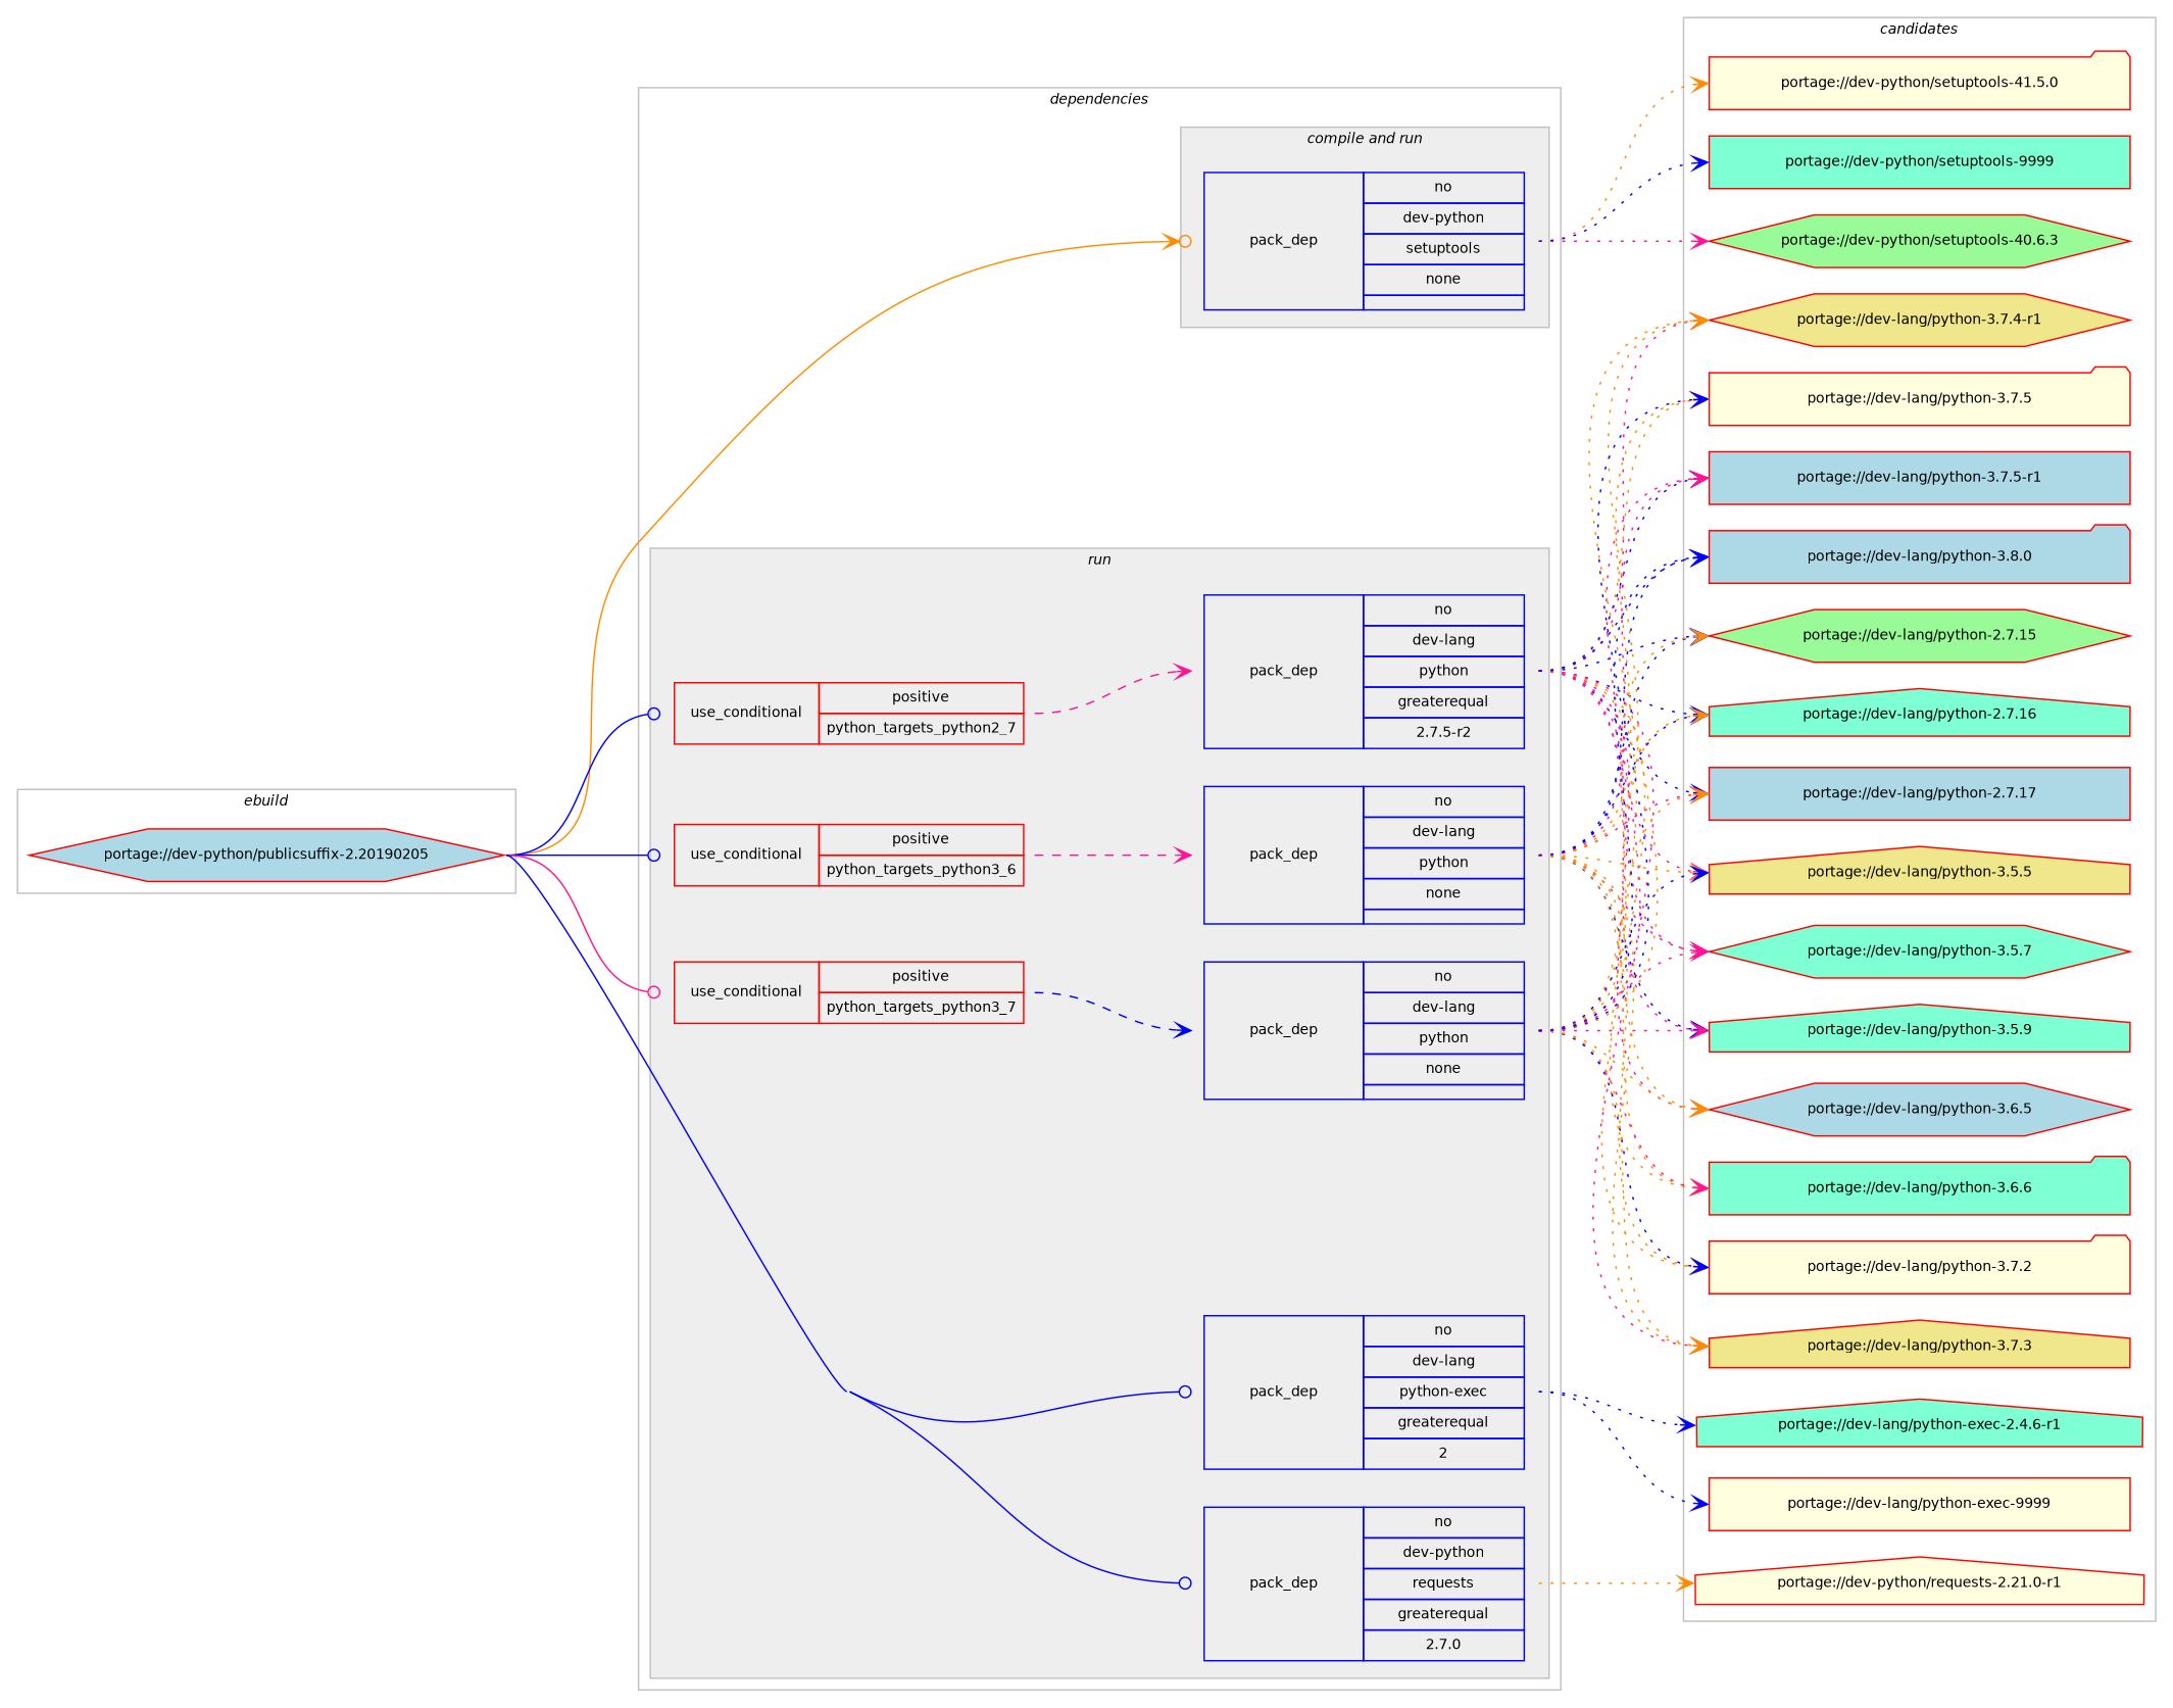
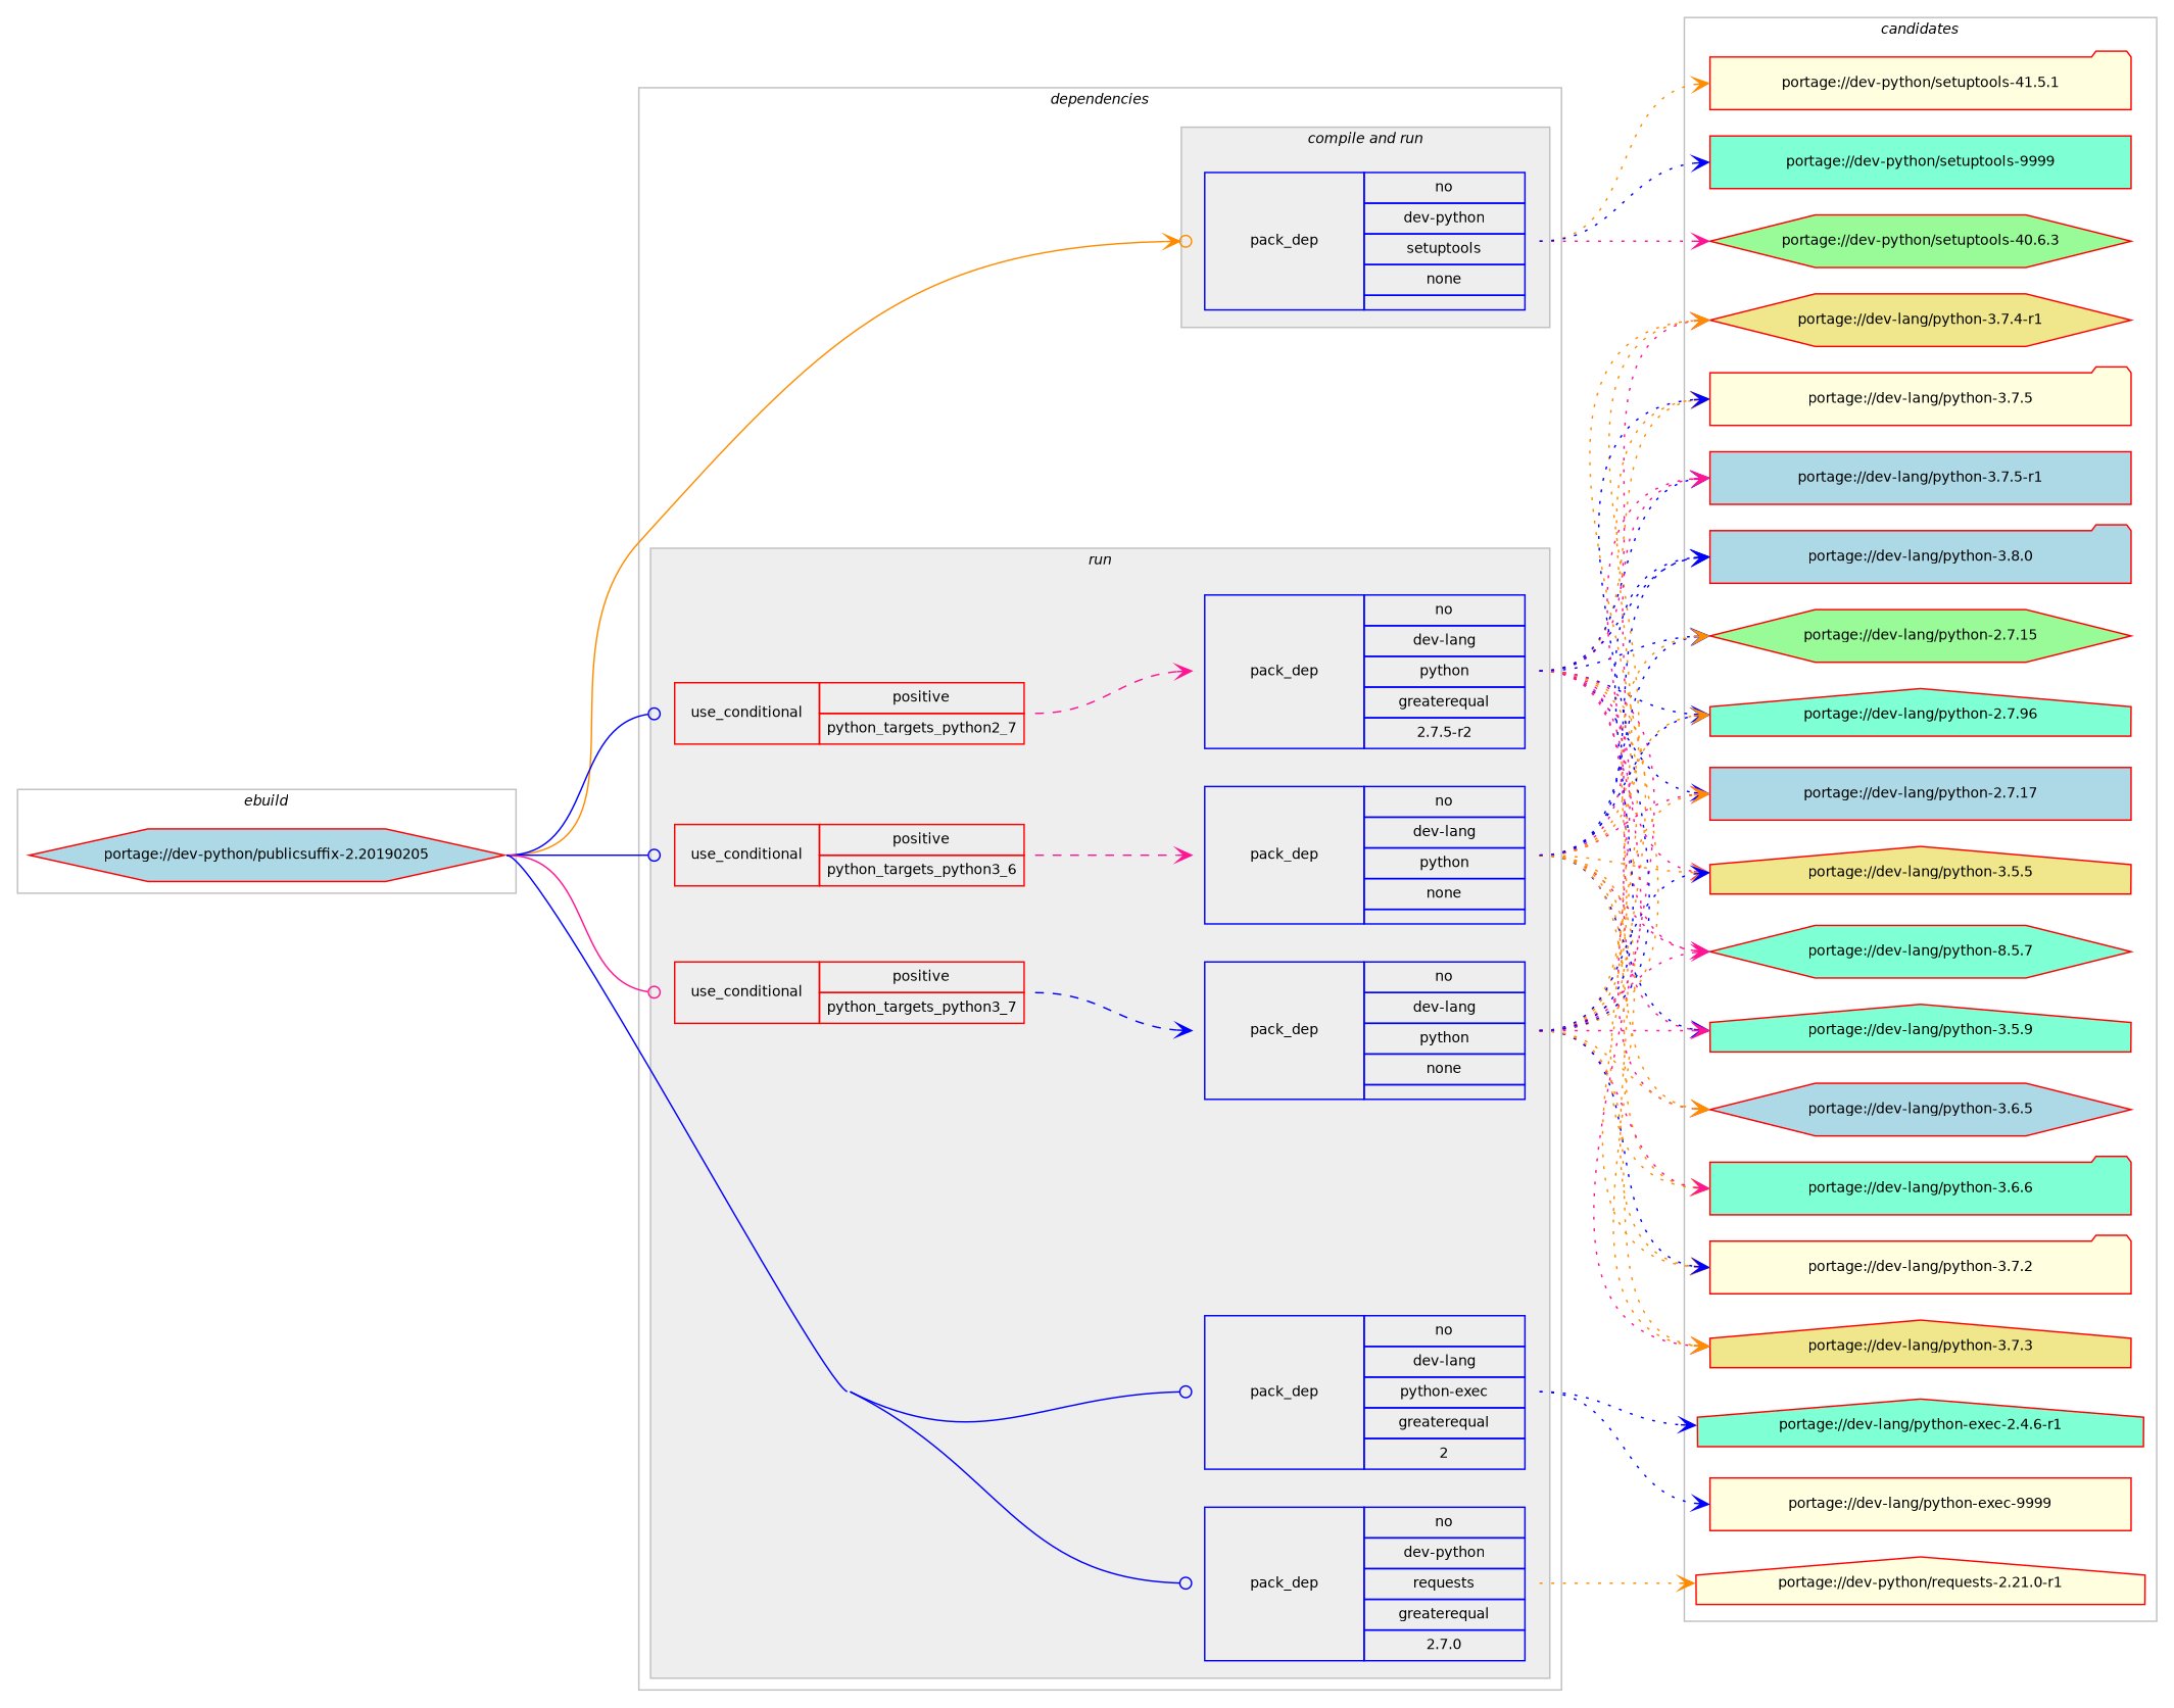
  digraph {
    compound=true
    concentrate=true
    fontname=Helvetica
    fontsize=10
    newrank=true
    rankdir=LR
    ranksep=1.5
    node [color=red fontname=Helvetica fontsize=10 shape=none style=filled]
    edge [arrowhead=vee color=blue headport=w style=dotted tailport=e weight=100]
    n1 [fillcolor=lightblue label="portage://dev-python/publicsuffix-2.20190205" shape=hexagon width=4]
    n2 [color=blue label=<<TABLE BORDER="0" CELLBORDER="1" CELLSPACING="0" CELLPADDING="4" WIDTH="220"><TR><TD ROWSPAN="6" CELLPADDING="30">pack_dep</TD></TR><TR><TD WIDTH="110">no</TD></TR><TR><TD>dev-python</TD></TR><TR><TD>setuptools</TD></TR><TR><TD>none</TD></TR><TR><TD></TD></TR></TABLE>> style=""]
    n3 [color=blue label=<<TABLE BORDER="0" CELLBORDER="1" CELLSPACING="0" CELLPADDING="4" WIDTH="220"><TR><TD ROWSPAN="6" CELLPADDING="30">pack_dep</TD></TR><TR><TD WIDTH="110">no</TD></TR><TR><TD>dev-lang</TD></TR><TR><TD>python</TD></TR><TR><TD>greaterequal</TD></TR><TR><TD>2.7.5-r2</TD></TR></TABLE>> style=""]
    n4 [label=<<TABLE BORDER="0" CELLBORDER="1" CELLSPACING="0" CELLPADDING="4"><TR><TD ROWSPAN="3" CELLPADDING="10">use_conditional</TD></TR><TR><TD>positive</TD></TR><TR><TD>python_targets_python2_7</TD></TR></TABLE>> style=""]
    n5 [color=blue label=<<TABLE BORDER="0" CELLBORDER="1" CELLSPACING="0" CELLPADDING="4" WIDTH="220"><TR><TD ROWSPAN="6" CELLPADDING="30">pack_dep</TD></TR><TR><TD WIDTH="110">no</TD></TR><TR><TD>dev-lang</TD></TR><TR><TD>python</TD></TR><TR><TD>none</TD></TR><TR><TD></TD></TR></TABLE>> style=""]
    n6 [label=<<TABLE BORDER="0" CELLBORDER="1" CELLSPACING="0" CELLPADDING="4"><TR><TD ROWSPAN="3" CELLPADDING="10">use_conditional</TD></TR><TR><TD>positive</TD></TR><TR><TD>python_targets_python3_6</TD></TR></TABLE>> style=""]
    n7 [color=blue label=<<TABLE BORDER="0" CELLBORDER="1" CELLSPACING="0" CELLPADDING="4" WIDTH="220"><TR><TD ROWSPAN="6" CELLPADDING="30">pack_dep</TD></TR><TR><TD WIDTH="110">no</TD></TR><TR><TD>dev-lang</TD></TR><TR><TD>python</TD></TR><TR><TD>none</TD></TR><TR><TD></TD></TR></TABLE>> style=""]
    n8 [label=<<TABLE BORDER="0" CELLBORDER="1" CELLSPACING="0" CELLPADDING="4"><TR><TD ROWSPAN="3" CELLPADDING="10">use_conditional</TD></TR><TR><TD>positive</TD></TR><TR><TD>python_targets_python3_7</TD></TR></TABLE>> style=""]
    n9 [color=blue label=<<TABLE BORDER="0" CELLBORDER="1" CELLSPACING="0" CELLPADDING="4" WIDTH="220"><TR><TD ROWSPAN="6" CELLPADDING="30">pack_dep</TD></TR><TR><TD WIDTH="110">no</TD></TR><TR><TD>dev-lang</TD></TR><TR><TD>python-exec</TD></TR><TR><TD>greaterequal</TD></TR><TR><TD>2</TD></TR></TABLE>> style=""]
    n10 [color=blue label=<<TABLE BORDER="0" CELLBORDER="1" CELLSPACING="0" CELLPADDING="4" WIDTH="220"><TR><TD ROWSPAN="6" CELLPADDING="30">pack_dep</TD></TR><TR><TD WIDTH="110">no</TD></TR><TR><TD>dev-python</TD></TR><TR><TD>requests</TD></TR><TR><TD>greaterequal</TD></TR><TR><TD>2.7.0</TD></TR></TABLE>> style=""]
    n11 [fillcolor=palegreen label="portage://dev-python/setuptools-40.6.3" shape=hexagon width=4]
-   n12 [fillcolor=lightyellow label="portage://dev-python/setuptools-41.5.0" shape=folder width=4]
+   n12 [fillcolor=lightyellow label="portage://dev-python/setuptools-41.5.1" shape=folder width=4]
    n13 [fillcolor=aquamarine label="portage://dev-python/setuptools-9999" shape=box width=4]
    n14 [fillcolor=palegreen label="portage://dev-lang/python-2.7.15" shape=hexagon width=4]
-   n15 [fillcolor=aquamarine label="portage://dev-lang/python-2.7.16" shape=house width=4]
+   n15 [fillcolor=aquamarine label="portage://dev-lang/python-2.7.96" shape=house width=4]
    n16 [fillcolor=lightblue label="portage://dev-lang/python-2.7.17" shape=box width=4]
    n17 [fillcolor=khaki label="portage://dev-lang/python-3.5.5" shape=house width=4]
-   n18 [fillcolor=aquamarine label="portage://dev-lang/python-3.5.7" shape=hexagon width=4]
+   n18 [fillcolor=aquamarine label="portage://dev-lang/python-8.5.7" shape=hexagon width=4]
    n19 [fillcolor=aquamarine label="portage://dev-lang/python-3.5.9" shape=house width=4]
    n20 [fillcolor=lightblue label="portage://dev-lang/python-3.6.5" shape=hexagon width=4]
    n21 [fillcolor=aquamarine label="portage://dev-lang/python-3.6.6" shape=folder width=4]
    n22 [fillcolor=lightyellow label="portage://dev-lang/python-3.7.2" shape=folder width=4]
    n23 [fillcolor=khaki label="portage://dev-lang/python-3.7.3" shape=house width=4]
    n24 [fillcolor=khaki label="portage://dev-lang/python-3.7.4-r1" shape=hexagon width=4]
    n25 [fillcolor=lightyellow label="portage://dev-lang/python-3.7.5" shape=folder width=4]
    n26 [fillcolor=lightblue label="portage://dev-lang/python-3.7.5-r1" shape=box width=4]
    n27 [fillcolor=lightblue label="portage://dev-lang/python-3.8.0" shape=folder width=4]
    n28 [fillcolor=aquamarine label="portage://dev-lang/python-exec-2.4.6-r1" shape=house width=4]
    n29 [fillcolor=lightyellow label="portage://dev-lang/python-exec-9999" shape=box width=4]
    n30 [fillcolor=lightyellow label="portage://dev-python/requests-2.21.0-r1" shape=house width=4]
    subgraph cluster_1 {
      color=gray
      label=<<i>dependencies</i>>
      subgraph cluster_2 {
        color=gray
        fillcolor="#eeeeee"
        label=<<i>compile</i>>
        style=filled
      }
      subgraph cluster_3 {
        color=gray
        fillcolor="#eeeeee"
        label=<<i>compile and run</i>>
        style=filled
        subgraph sub_4 {
          color=gray
          fillcolor="#eeeeee"
          label=<<i>compile and run</i>>
          style=filled
          n2
        }
      }
      subgraph cluster_5 {
        color=gray
        fillcolor="#eeeeee"
        label=<<i>run</i>>
        style=filled
        subgraph sub_6 {
          color=gray
          fillcolor="#eeeeee"
          label=<<i>run</i>>
          style=filled
          n4
          subgraph sub_7 {
            color=gray
            fillcolor="#eeeeee"
            label=<<i>run</i>>
            style=filled
            n3
          }
        }
        subgraph sub_8 {
          color=gray
          fillcolor="#eeeeee"
          label=<<i>run</i>>
          style=filled
          n6
          subgraph sub_9 {
            color=gray
            fillcolor="#eeeeee"
            label=<<i>run</i>>
            style=filled
            n5
          }
        }
        subgraph sub_10 {
          color=gray
          fillcolor="#eeeeee"
          label=<<i>run</i>>
          style=filled
          n8
          subgraph sub_11 {
            color=gray
            fillcolor="#eeeeee"
            label=<<i>run</i>>
            style=filled
            n7
          }
        }
        subgraph sub_12 {
          color=gray
          fillcolor="#eeeeee"
          label=<<i>run</i>>
          style=filled
          n9
        }
        subgraph sub_13 {
          color=gray
          fillcolor="#eeeeee"
          label=<<i>run</i>>
          style=filled
          n10
        }
      }
    }
    subgraph cluster_14 {
      color=gray
      label=<<i>ebuild</i>>
      rank=same
      n1
    }
    subgraph cluster_15 {
      color=gray
      label=<<i>candidates</i>>
      rank=same
      subgraph sub_16 {
        color=black
        label=<<i>candidates</i>>
        nodesep=1
        rank=same
        n11
        n12
        n13
      }
      subgraph sub_17 {
        color=black
        label=<<i>candidates</i>>
        nodesep=1
        rank=same
        n14
        n15
        n16
        n17
        n18
        n19
        n20
        n21
        n22
        n23
        n24
        n25
        n26
        n27
      }
      subgraph sub_18 {
        color=black
        label=<<i>candidates</i>>
        nodesep=1
        rank=same
        n14
        n15
        n16
        n17
        n18
        n19
        n20
        n21
        n22
        n23
        n24
        n25
        n26
        n27
      }
      subgraph sub_19 {
        color=black
        label=<<i>candidates</i>>
        nodesep=1
        rank=same
        n14
        n15
        n16
        n17
        n18
        n19
        n20
        n21
        n22
        n23
        n24
        n25
        n26
        n27
      }
      subgraph sub_20 {
        color=black
        label=<<i>candidates</i>>
        nodesep=1
        rank=same
        n28
        n29
      }
      subgraph sub_21 {
        color=black
        label=<<i>candidates</i>>
        nodesep=1
        rank=same
        n30
      }
    }
    n1 -> n2 [arrowhead=odotvee color=darkorange style=solid weight=20]
    n1 -> n4 [arrowhead=odot style=solid weight=20]
    n1 -> n6 [arrowhead=odot style=solid weight=20]
    n1 -> n8 [arrowhead=odot color=deeppink style=solid weight=20]
    n1 -> n9 [arrowhead=odot style=solid weight=20]
    n1 -> n10 [arrowhead=odot style=solid weight=20]
    n2 -> n11 [color=deeppink]
    n2 -> n12 [color=darkorange]
    n2 -> n13
    n3 -> n14
    n3 -> n15
    n3 -> n16
    n3 -> n17 [color=deeppink]
    n3 -> n18 [color=deeppink]
    n3 -> n19 [color=deeppink]
    n3 -> n20 [color=deeppink]
    n3 -> n21 [color=darkorange]
    n3 -> n22 [color=darkorange]
    n3 -> n23 [color=deeppink]
    n3 -> n24 [color=deeppink]
    n3 -> n25 [color=darkorange]
    n3 -> n26
    n3 -> n27
    n4 -> n3 [color=deeppink style=dashed weight=20]
    n5 -> n14
    n5 -> n15
    n5 -> n16 [color=deeppink]
    n5 -> n17 [color=darkorange]
    n5 -> n18 [color=deeppink]
    n5 -> n19
    n5 -> n20 [color=darkorange]
    n5 -> n21 [color=darkorange]
    n5 -> n22 [color=darkorange]
    n5 -> n23 [color=darkorange]
    n5 -> n24 [color=darkorange]
    n5 -> n25 [color=darkorange]
    n5 -> n26 [color=deeppink]
    n5 -> n27
    n6 -> n5 [color=deeppink style=dashed weight=20]
    n7 -> n14 [color=darkorange]
    n7 -> n15 [color=darkorange]
    n7 -> n16 [color=darkorange]
    n7 -> n17
    n7 -> n18 [color=deeppink]
    n7 -> n19 [color=deeppink]
    n7 -> n20 [color=darkorange]
    n7 -> n21 [color=deeppink]
    n7 -> n22
    n7 -> n23 [color=darkorange]
    n7 -> n24 [color=darkorange]
    n7 -> n25
    n7 -> n26 [color=deeppink]
    n7 -> n27
    n8 -> n7 [style=dashed weight=20]
    n9 -> n28
    n9 -> n29
    n10 -> n30 [color=darkorange]
  }
